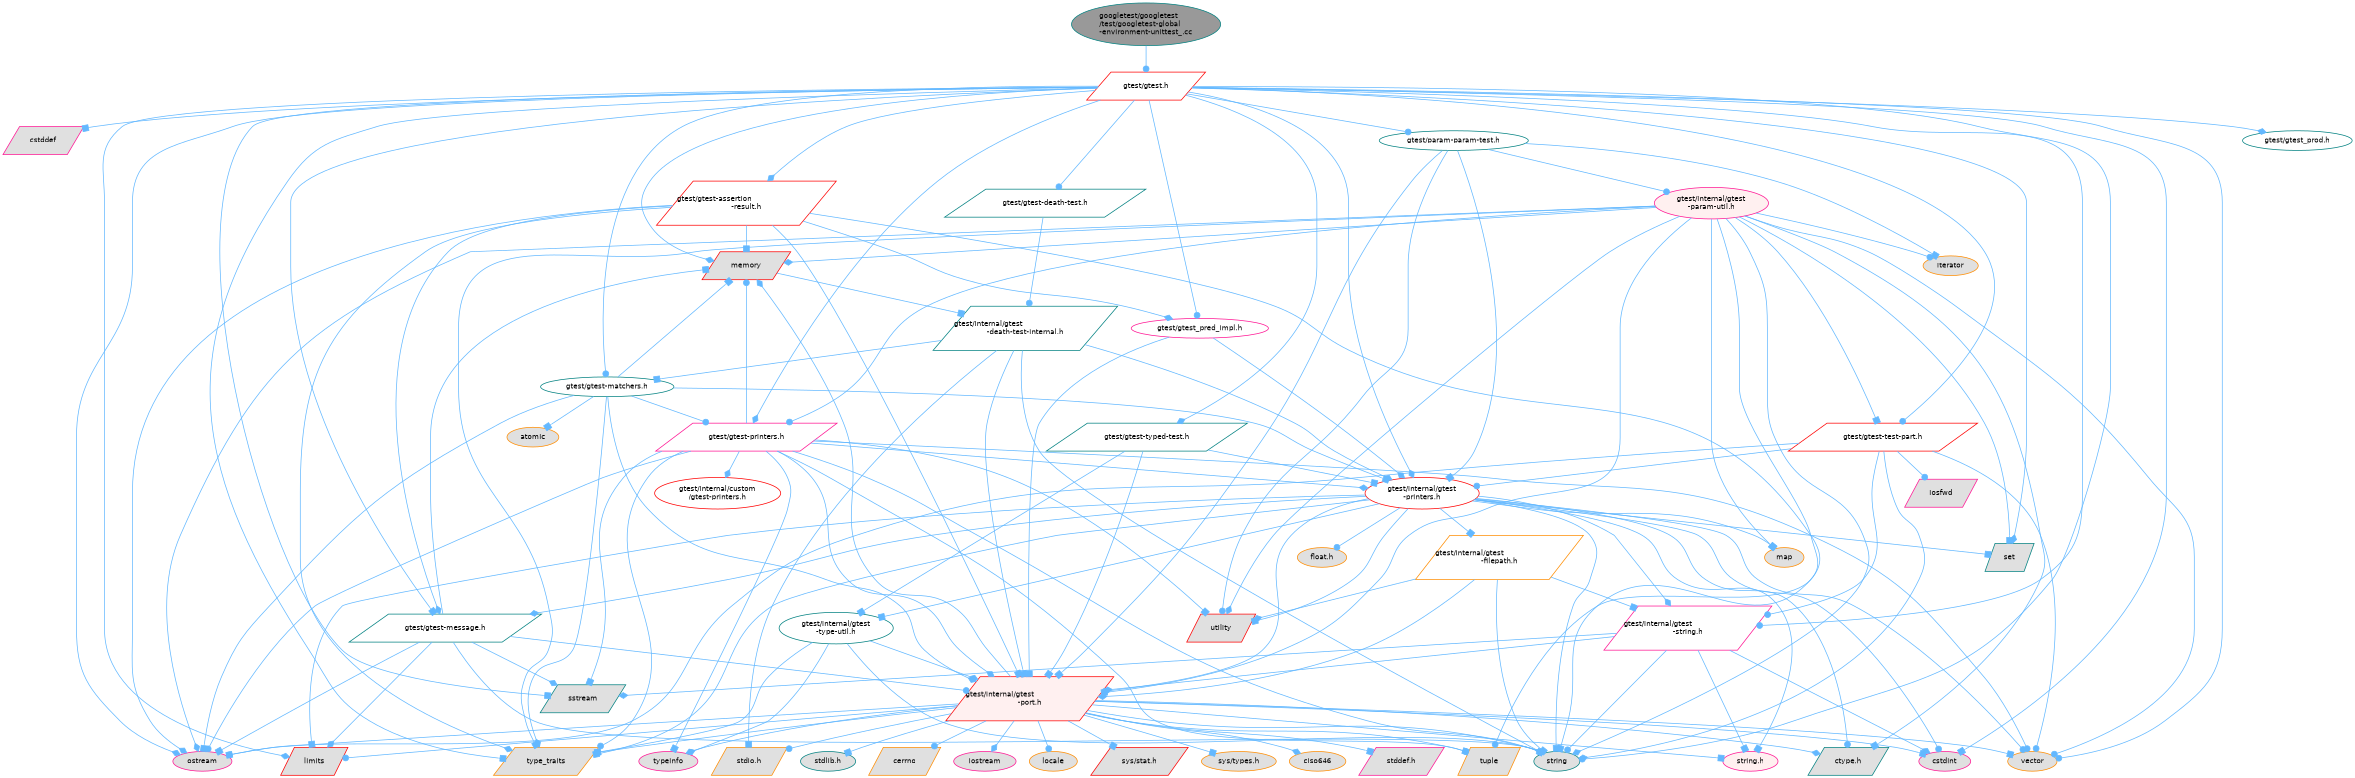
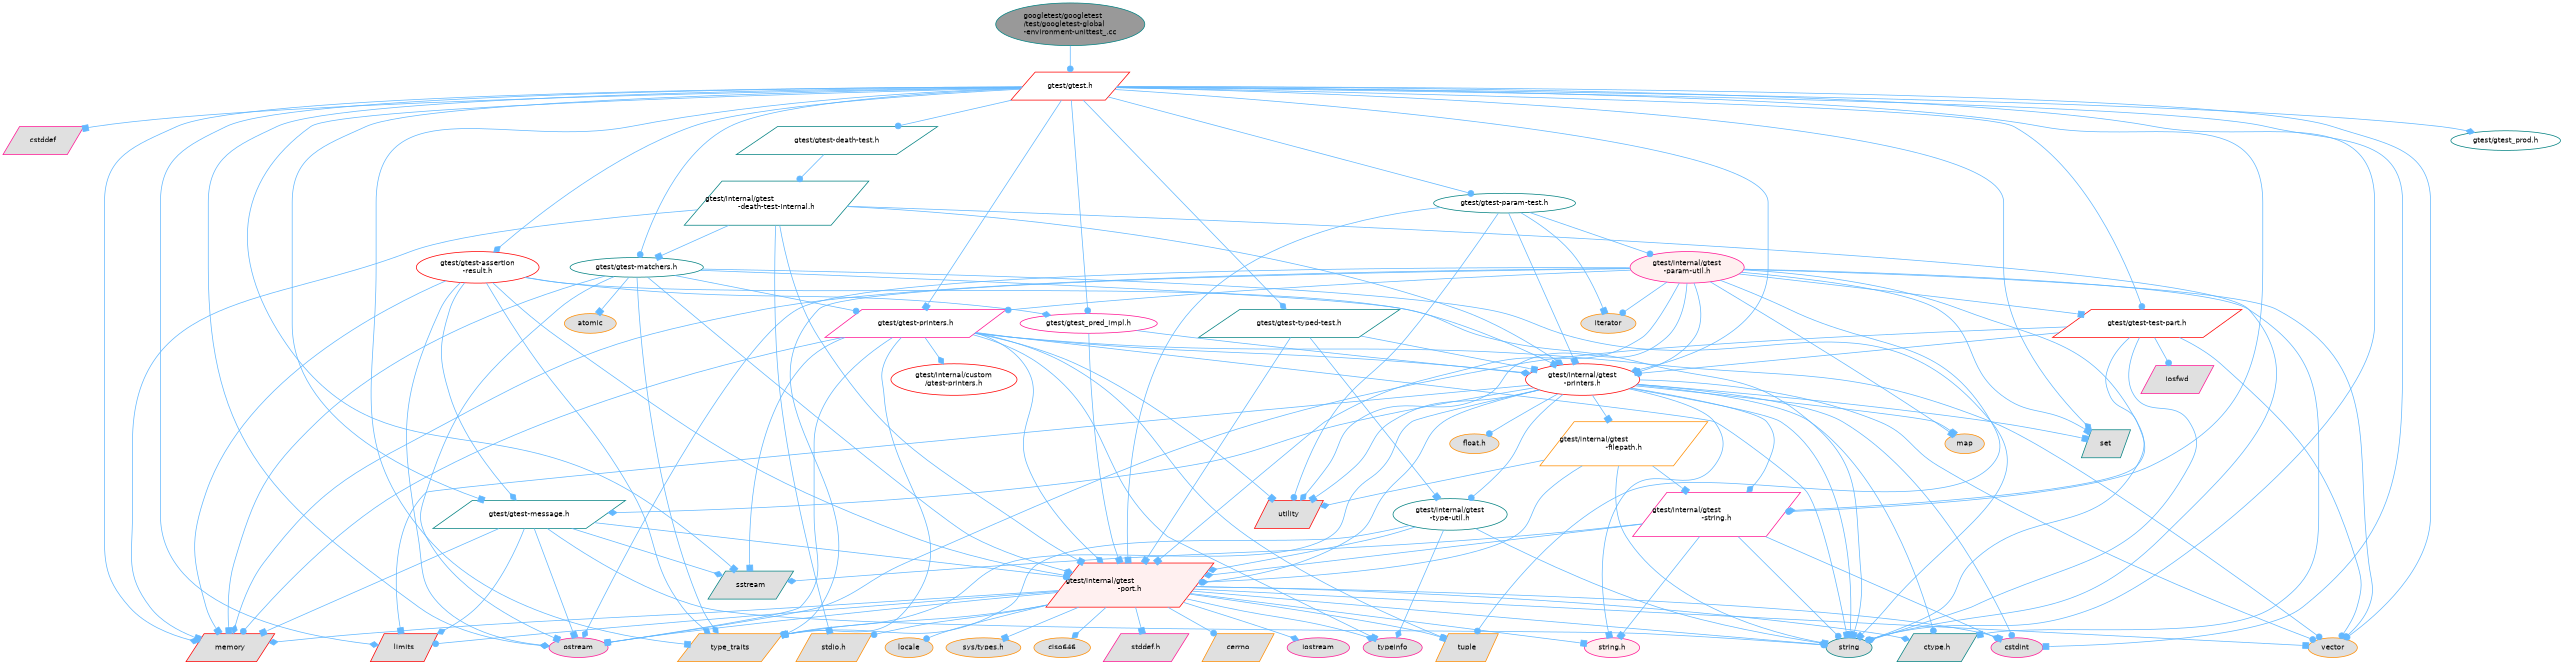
  digraph {
    node [color=teal fillcolor="#E0E0E0" fontname=Helvetica fontsize=10 shape=ellipse style=filled]
    edge [arrowhead=box color=steelblue1 fontname=Helvetica fontsize=10 labelfontname=Helvetica labelfontsize=10 style=solid]
    n1 [fillcolor=grey60 fontcolor=black height=0.2 label="googletest/googletest\l/test/googletest-global\l-environment-unittest_.cc" width=0.4]
    n2 [color=red fillcolor=white height=0.2 label="gtest/gtest.h" shape=parallelogram width=0.4]
    n3 [color=deeppink height=0.2 label=cstddef shape=parallelogram width=0.4]
    n4 [color=deeppink height=0.2 label=cstdint width=0.4]
    n5 [color=red height=0.2 label=limits shape=parallelogram width=0.4]
    n6 [color=red height=0.2 label=memory shape=parallelogram width=0.4]
    n7 [color=deeppink height=0.2 label=ostream width=0.4]
    n8 [height=0.2 label=set shape=parallelogram width=0.4]
    n9 [height=0.2 label=sstream shape=parallelogram width=0.4]
    n10 [height=0.2 label=string width=0.4]
    n11 [color=darkorange height=0.2 label=type_traits shape=parallelogram width=0.4]
    n12 [color=darkorange height=0.2 label=vector width=0.4]
-   n13 [color=red fillcolor=white height=0.2 label="gtest/gtest-assertion\l-result.h" shape=parallelogram width=0.4]
+   n13 [color=red fillcolor=white height=0.2 label="gtest/gtest-assertion\l-result.h" width=0.4]
    n14 [fillcolor=white height=0.2 label="gtest/gtest-message.h" shape=parallelogram width=0.4]
    n15 [fillcolor=white height=0.2 label="gtest/gtest-death-test.h" shape=parallelogram width=0.4]
    n16 [fillcolor=white height=0.2 label="gtest/gtest-matchers.h" width=0.4]
    n17 [color=deeppink fillcolor=white height=0.2 label="gtest/gtest-printers.h" shape=parallelogram width=0.4]
    n18 [color=red fillcolor=white height=0.2 label="gtest/internal/gtest\l-printers.h" width=0.4]
    n19 [color=deeppink fillcolor=white height=0.2 label="gtest/internal/gtest\l-string.h" shape=parallelogram width=0.4]
-   n20 [fillcolor=white height=0.2 label="gtest/param-param-test.h" width=0.4]
+   n20 [fillcolor=white height=0.2 label="gtest/gtest-param-test.h" width=0.4]
    n21 [color=red fillcolor=white height=0.2 label="gtest/gtest-test-part.h" shape=parallelogram width=0.4]
    n22 [fillcolor=white height=0.2 label="gtest/gtest-typed-test.h" shape=parallelogram width=0.4]
    n23 [color=deeppink fillcolor=white height=0.2 label="gtest/gtest_pred_impl.h" width=0.4]
    n24 [fillcolor=white height=0.2 label="gtest/gtest_prod.h" width=0.4]
    n25 [color=red fillcolor="#FFF0F0" height=0.2 label="gtest/internal/gtest\l-port.h" shape=parallelogram width=0.4]
    n26 [fillcolor=white height=0.2 label="gtest/internal/gtest\l-death-test-internal.h" shape=parallelogram width=0.4]
    n27 [color=darkorange height=0.2 label=atomic width=0.4]
    n28 [color=darkorange height=0.2 label=tuple shape=parallelogram width=0.4]
    n29 [color=deeppink height=0.2 label=typeinfo width=0.4]
    n30 [color=red height=0.2 label=utility shape=parallelogram width=0.4]
    n31 [color=red fillcolor=white height=0.2 label="gtest/internal/custom\l/gtest-printers.h" width=0.4]
    n32 [height=0.2 label="ctype.h" shape=parallelogram width=0.4]
    n33 [color=deeppink fillcolor="#FFF0F0" height=0.2 label="string.h" width=0.4]
    n34 [color=darkorange height=0.2 label="float.h" width=0.4]
    n35 [color=darkorange height=0.2 label=map width=0.4]
    n36 [color=darkorange fillcolor=white height=0.2 label="gtest/internal/gtest\l-filepath.h" shape=parallelogram width=0.4]
    n37 [fillcolor=white height=0.2 label="gtest/internal/gtest\l-type-util.h" width=0.4]
    n38 [color=darkorange height=0.2 label=iterator width=0.4]
    n39 [color=deeppink fillcolor="#FFF0F0" height=0.2 label="gtest/internal/gtest\l-param-util.h" width=0.4]
    n40 [color=deeppink height=0.2 label=iosfwd shape=parallelogram width=0.4]
    n41 [color=darkorange height=0.2 label=ciso646 width=0.4]
    n42 [color=deeppink height=0.2 label="stddef.h" shape=parallelogram width=0.4]
    n43 [color=darkorange height=0.2 label="stdio.h" shape=parallelogram width=0.4]
-   n44 [height=0.2 label="stdlib.h" width=0.4]
    n45 [color=darkorange height=0.2 label=cerrno shape=parallelogram width=0.4]
    n46 [color=deeppink height=0.2 label=iostream width=0.4]
    n47 [color=darkorange height=0.2 label=locale width=0.4]
-   n48 [color=red height=0.2 label="sys/stat.h" shape=parallelogram width=0.4]
    n49 [color=darkorange height=0.2 label="sys/types.h" width=0.4]
    n1 -> n2 [arrowhead=dot]
    n2 -> n3
    n2 -> n4
    n2 -> n5 [arrowhead=diamond]
    n2 -> n6 [arrowhead=diamond]
    n2 -> n7 [arrowhead=diamond]
    n2 -> n8 [arrowhead=diamond]
    n2 -> n9
    n2 -> n10 [arrowhead=dot]
    n2 -> n11
    n2 -> n12 [arrowhead=dot]
    n2 -> n13 [arrowhead=diamond]
    n2 -> n14
    n2 -> n15 [arrowhead=dot]
    n2 -> n16 [arrowhead=dot]
-   n2 -> n17 [arrowhead=diamond]
+   n2 -> n17
    n2 -> n18 [arrowhead=diamond]
    n2 -> n19 [arrowhead=dot]
    n2 -> n20 [arrowhead=dot]
    n2 -> n21 [arrowhead=dot]
    n2 -> n22 [arrowhead=diamond]
    n2 -> n23 [arrowhead=dot]
    n2 -> n24 [arrowhead=diamond]
    n13 -> n6
    n13 -> n7 [arrowhead=diamond]
    n13 -> n10
    n13 -> n11 [arrowhead=diamond]
    n13 -> n14 [arrowhead=diamond]
    n13 -> n23 [arrowhead=diamond]
    n13 -> n25
    n14 -> n5 [arrowhead=diamond]
    n14 -> n6
    n14 -> n7
    n14 -> n9 [arrowhead=diamond]
    n14 -> n10 [arrowhead=dot]
    n14 -> n25 [arrowhead=dot]
    n15 -> n26 [arrowhead=dot]
    n16 -> n6
    n16 -> n7
+   n16 -> n10
    n16 -> n11 [arrowhead=diamond]
    n16 -> n17 [arrowhead=dot]
    n16 -> n18
    n16 -> n25 [arrowhead=diamond]
    n16 -> n27
    n17 -> n6 [arrowhead=dot]
    n17 -> n7 [arrowhead=dot]
    n17 -> n9
    n17 -> n10
    n17 -> n11 [arrowhead=dot]
    n17 -> n12 [arrowhead=dot]
    n17 -> n18 [arrowhead=diamond]
    n17 -> n25 [arrowhead=diamond]
    n17 -> n28 [arrowhead=dot]
    n17 -> n29
    n17 -> n30
    n17 -> n31 [arrowhead=diamond]
    n18 -> n4 [arrowhead=dot]
    n18 -> n5
    n18 -> n8
    n18 -> n10
    n18 -> n11
    n18 -> n12 [arrowhead=dot]
    n18 -> n14 [arrowhead=diamond]
    n18 -> n19 [arrowhead=diamond]
    n18 -> n25 [arrowhead=dot]
    n18 -> n30
    n18 -> n32 [arrowhead=dot]
    n18 -> n33
    n18 -> n34 [arrowhead=dot]
    n18 -> n35
    n18 -> n36
-   n18 -> n37
+   n18 -> n37 [arrowhead=dot]
    n19 -> n4 [arrowhead=diamond]
    n19 -> n9 [arrowhead=diamond]
    n19 -> n10 [arrowhead=dot]
    n19 -> n25 [arrowhead=diamond]
    n19 -> n33
    n20 -> n18
    n20 -> n25
    n20 -> n30 [arrowhead=dot]
    n20 -> n38
    n20 -> n39 [arrowhead=dot]
    n21 -> n7 [arrowhead=dot]
    n21 -> n10 [arrowhead=diamond]
    n21 -> n12 [arrowhead=dot]
    n21 -> n18 [arrowhead=dot]
-   n21 -> n19 [arrowhead=dot]
+   n21 -> n19 [arrowhead=diamond]
    n21 -> n40 [arrowhead=dot]
    n22 -> n18
    n22 -> n25
    n22 -> n37
    n23 -> n18 [arrowhead=diamond]
    n23 -> n25
    n25 -> n4
    n25 -> n5 [arrowhead=dot]
    n25 -> n6 [arrowhead=diamond]
    n25 -> n7
    n25 -> n10 [arrowhead=dot]
    n25 -> n11
    n25 -> n12
    n25 -> n28
    n25 -> n29 [arrowhead=diamond]
    n25 -> n32 [arrowhead=diamond]
    n25 -> n33
    n25 -> n41 [arrowhead=diamond]
    n25 -> n42
    n25 -> n43 [arrowhead=dot]
-   n25 -> n44
    n25 -> n45 [arrowhead=dot]
    n25 -> n46 [arrowhead=diamond]
    n25 -> n47 [arrowhead=dot]
-   n25 -> n48
    n25 -> n49
-   n6 -> n26
+   n26 -> n6
    n26 -> n10 [arrowhead=dot]
    n26 -> n16
    n26 -> n18 [arrowhead=diamond]
    n26 -> n25
    n26 -> n43
    n36 -> n10
    n36 -> n19
    n36 -> n25 [arrowhead=diamond]
    n36 -> n30 [arrowhead=diamond]
    n37 -> n10 [arrowhead=diamond]
    n37 -> n11
    n37 -> n25 [arrowhead=diamond]
    n37 -> n29 [arrowhead=diamond]
    n39 -> n6 [arrowhead=diamond]
    n39 -> n7 [arrowhead=diamond]
    n39 -> n8
    n39 -> n10 [arrowhead=diamond]
    n39 -> n11
    n39 -> n12 [arrowhead=dot]
    n39 -> n17 [arrowhead=dot]
+   n39 -> n18
    n39 -> n21
    n39 -> n25
    n39 -> n28 [arrowhead=dot]
    n39 -> n30 [arrowhead=diamond]
    n39 -> n32
    n39 -> n35
    n39 -> n38 [arrowhead=dot]
  }
